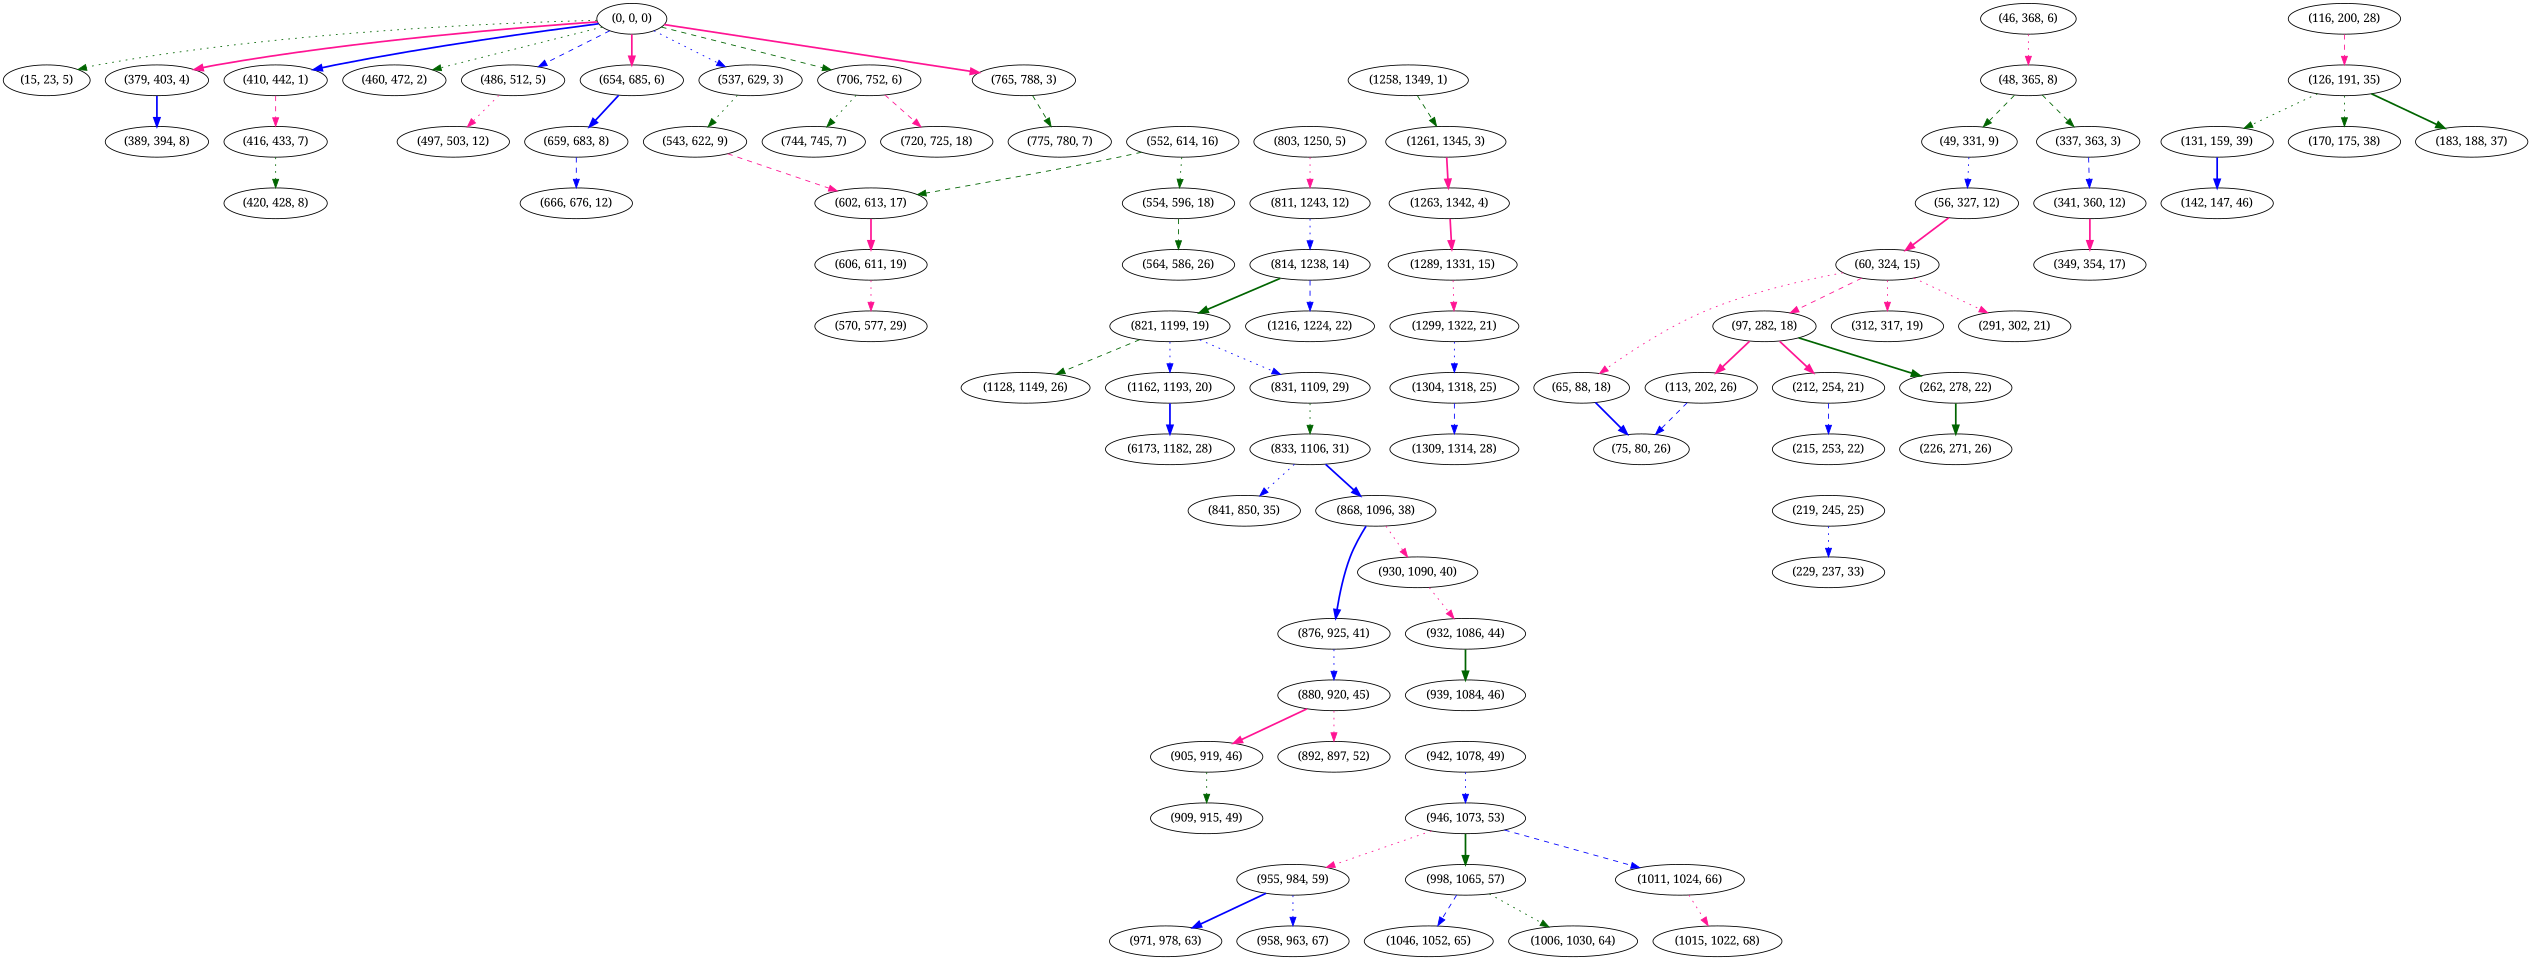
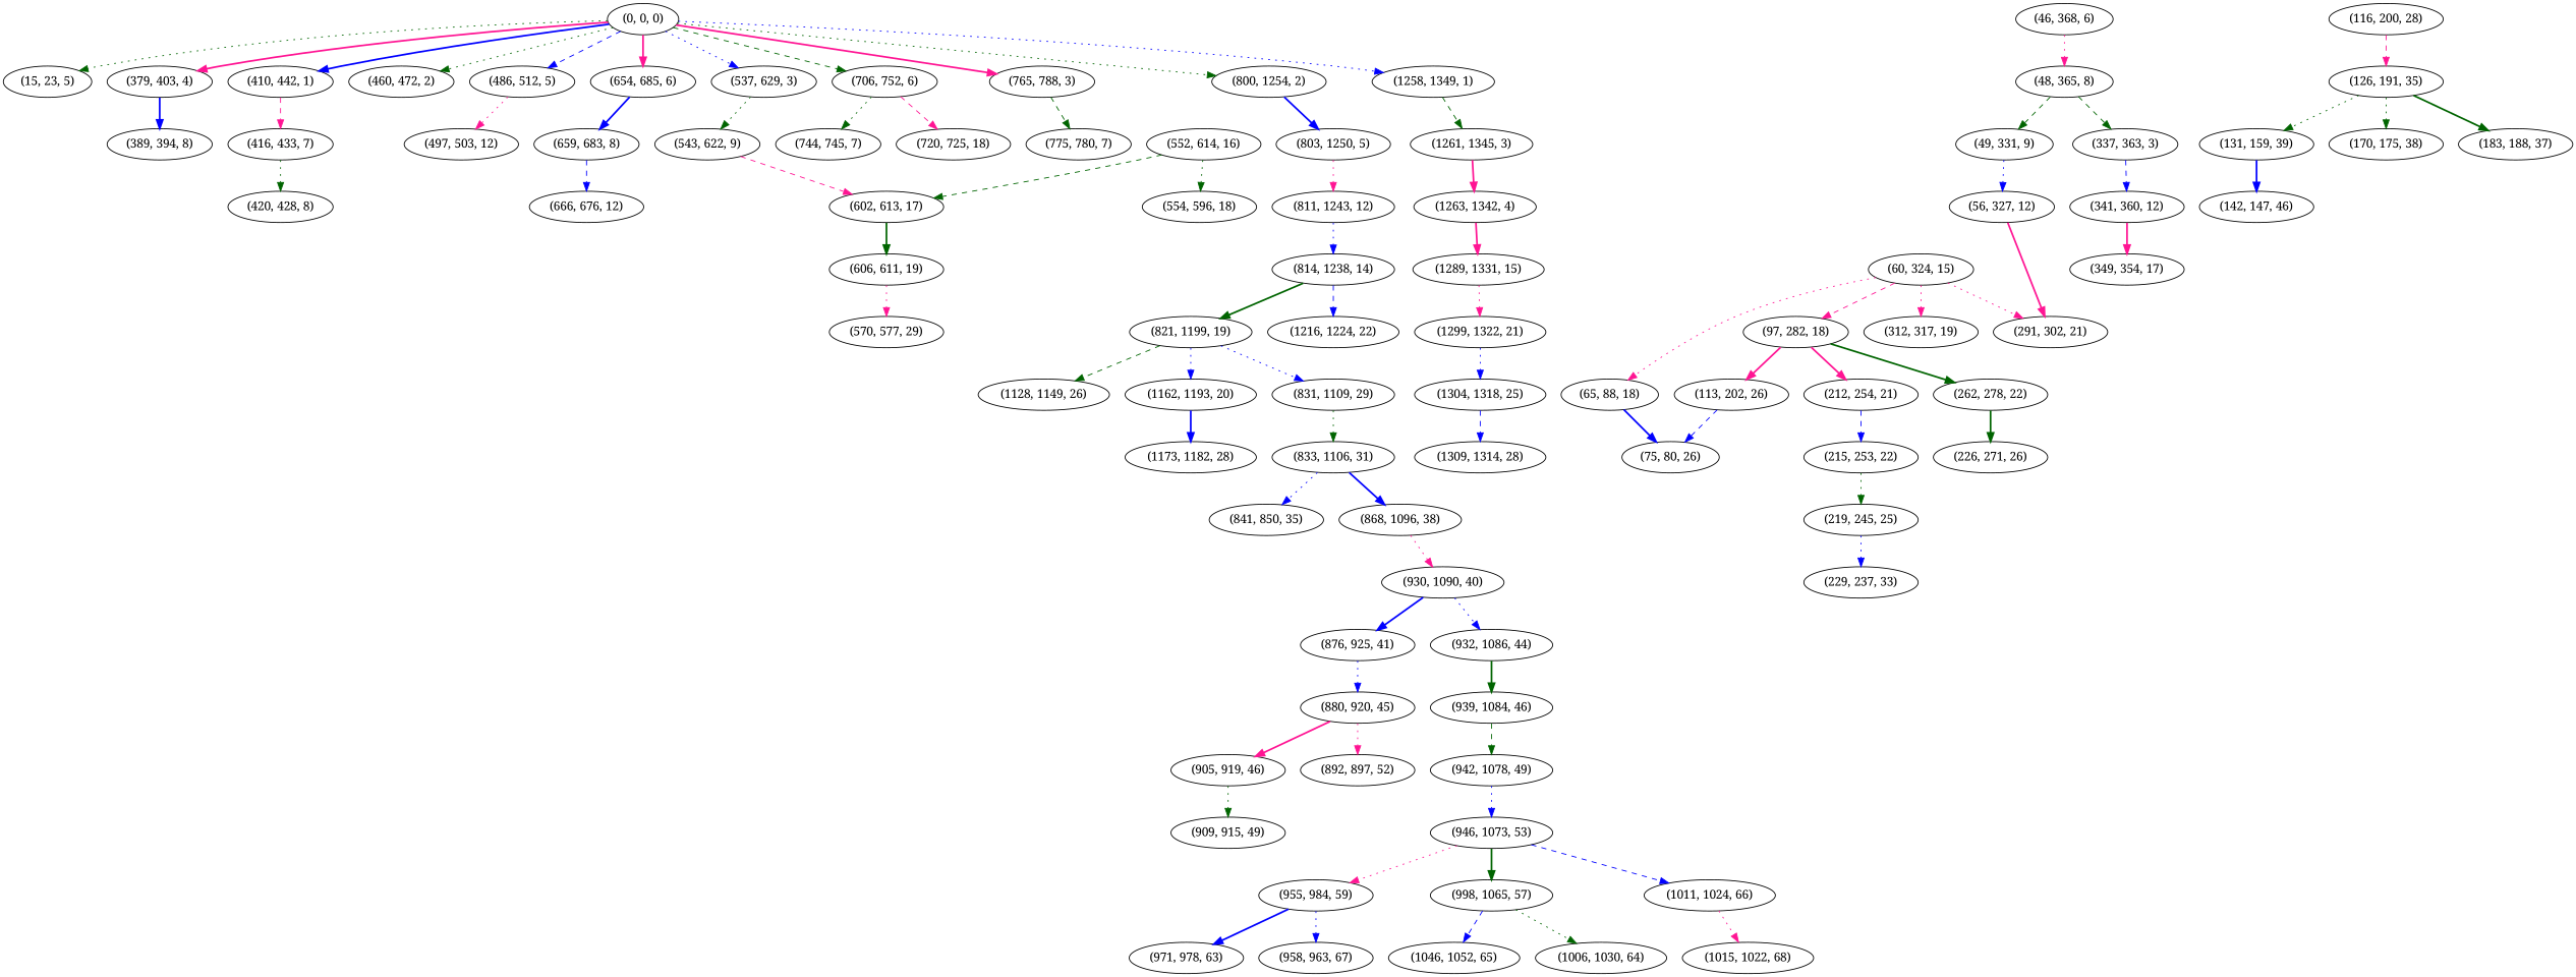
  digraph {
    fontname="Noto Serif"
    node [fontname="Noto Serif"]
    edge [color=blue fontname="Noto Serif" style=dotted]
    "(0, 0, 0)"
    "(15, 23, 5)"
    "(379, 403, 4)"
    "(410, 442, 1)"
    "(460, 472, 2)"
    "(486, 512, 5)"
    "(537, 629, 3)"
    "(654, 685, 6)"
    "(706, 752, 6)"
    "(765, 788, 3)"
+   "(800, 1254, 2)"
    "(1258, 1349, 1)"
    "(46, 368, 6)"
    "(48, 365, 8)"
    "(389, 394, 8)"
    "(416, 433, 7)"
    "(497, 503, 12)"
    "(543, 622, 9)"
    "(659, 683, 8)"
    "(720, 725, 18)"
    n21 [label="(744, 745, 7)"]
    "(775, 780, 7)"
    "(803, 1250, 5)"
    "(1261, 1345, 3)"
    "(49, 331, 9)"
    n26 [label="(337, 363, 3)"]
    "(56, 327, 12)"
    "(341, 360, 12)"
    "(60, 324, 15)"
    "(65, 88, 18)"
    n31 [label="(97, 282, 18)"]
    "(291, 302, 21)"
    "(312, 317, 19)"
    "(75, 80, 26)"
    "(113, 202, 26)"
    "(212, 254, 21)"
    "(262, 278, 22)"
    "(215, 253, 22)"
    n39 [label="(226, 271, 26)"]
    "(116, 200, 28)"
    "(126, 191, 35)"
    "(131, 159, 39)"
    "(170, 175, 38)"
    "(183, 188, 37)"
    "(142, 147, 46)"
    "(219, 245, 25)"
    "(229, 237, 33)"
    "(349, 354, 17)"
    "(420, 428, 8)"
    "(602, 613, 17)"
    "(552, 614, 16)"
    "(554, 596, 18)"
-   "(564, 586, 26)"
    "(606, 611, 19)"
    "(570, 577, 29)"
    "(666, 676, 12)"
    "(811, 1243, 12)"
    "(814, 1238, 14)"
    "(821, 1199, 19)"
    "(1216, 1224, 22)"
    "(831, 1109, 29)"
    "(1128, 1149, 26)"
    "(1162, 1193, 20)"
    "(833, 1106, 31)"
-   "(1173, 1182, 28)" [label="(6173, 1182, 28)"]
+   "(1173, 1182, 28)"
    "(841, 850, 35)"
    "(868, 1096, 38)"
    "(876, 925, 41)"
    "(930, 1090, 40)"
    "(880, 920, 45)"
    n71 [label="(932, 1086, 44)"]
    "(892, 897, 52)"
    "(905, 919, 46)"
    "(909, 915, 49)"
    "(939, 1084, 46)"
    "(942, 1078, 49)"
    "(946, 1073, 53)"
    "(955, 984, 59)"
    "(998, 1065, 57)"
    "(1011, 1024, 66)"
    n81 [label="(958, 963, 67)"]
    "(971, 978, 63)"
    "(1006, 1030, 64)"
    "(1046, 1052, 65)"
    "(1015, 1022, 68)"
    "(1263, 1342, 4)"
    "(1289, 1331, 15)"
    "(1299, 1322, 21)"
    "(1304, 1318, 25)"
    "(1309, 1314, 28)"
    "(0, 0, 0)" -> "(15, 23, 5)" [color=darkgreen]
    "(0, 0, 0)" -> "(379, 403, 4)" [color=deeppink style=bold]
    "(0, 0, 0)" -> "(410, 442, 1)" [style=bold]
    "(0, 0, 0)" -> "(460, 472, 2)" [color=darkgreen]
    "(0, 0, 0)" -> "(486, 512, 5)" [style=dashed]
    "(0, 0, 0)" -> "(537, 629, 3)"
    "(0, 0, 0)" -> "(654, 685, 6)" [color=deeppink style=bold]
    "(0, 0, 0)" -> "(706, 752, 6)" [color=darkgreen style=dashed]
    "(0, 0, 0)" -> "(765, 788, 3)" [color=deeppink style=bold]
+   "(0, 0, 0)" -> "(800, 1254, 2)" [color=darkgreen]
+   "(0, 0, 0)" -> "(1258, 1349, 1)"
    "(379, 403, 4)" -> "(389, 394, 8)" [style=bold]
    "(410, 442, 1)" -> "(416, 433, 7)" [color=deeppink style=dashed]
    "(486, 512, 5)" -> "(497, 503, 12)" [color=deeppink]
    "(537, 629, 3)" -> "(543, 622, 9)" [color=darkgreen]
    "(654, 685, 6)" -> "(659, 683, 8)" [style=bold]
    "(706, 752, 6)" -> "(720, 725, 18)" [color=deeppink style=dashed]
    "(706, 752, 6)" -> n21 [color=darkgreen]
    "(765, 788, 3)" -> "(775, 780, 7)" [color=darkgreen style=dashed]
+   "(800, 1254, 2)" -> "(803, 1250, 5)" [style=bold]
    "(1258, 1349, 1)" -> "(1261, 1345, 3)" [color=darkgreen style=dashed]
    "(46, 368, 6)" -> "(48, 365, 8)" [color=deeppink]
    "(48, 365, 8)" -> "(49, 331, 9)" [color=darkgreen style=dashed]
    "(48, 365, 8)" -> n26 [color=darkgreen style=dashed]
    "(416, 433, 7)" -> "(420, 428, 8)" [color=darkgreen]
    "(543, 622, 9)" -> "(602, 613, 17)" [color=deeppink style=dashed]
    "(659, 683, 8)" -> "(666, 676, 12)" [style=dashed]
    "(803, 1250, 5)" -> "(811, 1243, 12)" [color=deeppink]
    "(1261, 1345, 3)" -> "(1263, 1342, 4)" [color=deeppink style=bold]
    "(49, 331, 9)" -> "(56, 327, 12)"
    n26 -> "(341, 360, 12)" [style=dashed]
-   "(56, 327, 12)" -> "(60, 324, 15)" [color=deeppink style=bold]
+   "(56, 327, 12)" -> "(291, 302, 21)" [color=deeppink style=bold]
    "(341, 360, 12)" -> "(349, 354, 17)" [color=deeppink style=bold]
    "(60, 324, 15)" -> "(65, 88, 18)" [color=deeppink]
    "(60, 324, 15)" -> n31 [color=deeppink style=dashed]
    "(60, 324, 15)" -> "(291, 302, 21)" [color=deeppink]
    "(60, 324, 15)" -> "(312, 317, 19)" [color=deeppink]
    "(65, 88, 18)" -> "(75, 80, 26)" [style=bold]
    n31 -> "(113, 202, 26)" [color=deeppink style=bold]
    n31 -> "(212, 254, 21)" [color=deeppink style=bold]
    n31 -> "(262, 278, 22)" [color=darkgreen style=bold]
    "(113, 202, 26)" -> "(75, 80, 26)" [style=dashed]
    "(212, 254, 21)" -> "(215, 253, 22)" [style=dashed]
    "(262, 278, 22)" -> n39 [color=darkgreen style=bold]
+   "(215, 253, 22)" -> "(219, 245, 25)" [color=darkgreen]
    "(116, 200, 28)" -> "(126, 191, 35)" [color=deeppink style=dashed]
    "(126, 191, 35)" -> "(131, 159, 39)" [color=darkgreen]
    "(126, 191, 35)" -> "(170, 175, 38)" [color=darkgreen]
    "(126, 191, 35)" -> "(183, 188, 37)" [color=darkgreen style=bold]
    "(131, 159, 39)" -> "(142, 147, 46)" [style=bold]
    "(219, 245, 25)" -> "(229, 237, 33)"
-   "(602, 613, 17)" -> "(606, 611, 19)" [color=deeppink style=bold]
+   "(602, 613, 17)" -> "(606, 611, 19)" [color=darkgreen style=bold]
    "(552, 614, 16)" -> "(602, 613, 17)" [color=darkgreen style=dashed]
    "(552, 614, 16)" -> "(554, 596, 18)" [color=darkgreen]
-   "(554, 596, 18)" -> "(564, 586, 26)" [color=darkgreen style=dashed]
    "(606, 611, 19)" -> "(570, 577, 29)" [color=deeppink]
    "(811, 1243, 12)" -> "(814, 1238, 14)"
    "(814, 1238, 14)" -> "(821, 1199, 19)" [color=darkgreen style=bold]
    "(814, 1238, 14)" -> "(1216, 1224, 22)" [style=dashed]
    "(821, 1199, 19)" -> "(831, 1109, 29)"
    "(821, 1199, 19)" -> "(1128, 1149, 26)" [color=darkgreen style=dashed]
    "(821, 1199, 19)" -> "(1162, 1193, 20)"
    "(831, 1109, 29)" -> "(833, 1106, 31)" [color=darkgreen]
    "(1162, 1193, 20)" -> "(1173, 1182, 28)" [style=bold]
    "(833, 1106, 31)" -> "(841, 850, 35)"
    "(833, 1106, 31)" -> "(868, 1096, 38)" [style=bold]
-   "(868, 1096, 38)" -> "(876, 925, 41)" [style=bold]
+   "(930, 1090, 40)" -> "(876, 925, 41)" [style=bold]
    "(868, 1096, 38)" -> "(930, 1090, 40)" [color=deeppink]
    "(876, 925, 41)" -> "(880, 920, 45)"
-   "(930, 1090, 40)" -> n71 [color=deeppink]
+   "(930, 1090, 40)" -> n71
    "(880, 920, 45)" -> "(892, 897, 52)" [color=deeppink]
    "(880, 920, 45)" -> "(905, 919, 46)" [color=deeppink style=bold]
    n71 -> "(939, 1084, 46)" [color=darkgreen style=bold]
    "(905, 919, 46)" -> "(909, 915, 49)" [color=darkgreen]
+   "(939, 1084, 46)" -> "(942, 1078, 49)" [color=darkgreen style=dashed]
    "(942, 1078, 49)" -> "(946, 1073, 53)"
    "(946, 1073, 53)" -> "(955, 984, 59)" [color=deeppink]
    "(946, 1073, 53)" -> "(998, 1065, 57)" [color=darkgreen style=bold]
    "(946, 1073, 53)" -> "(1011, 1024, 66)" [style=dashed]
    "(955, 984, 59)" -> n81
    "(955, 984, 59)" -> "(971, 978, 63)" [style=bold]
    "(998, 1065, 57)" -> "(1006, 1030, 64)" [color=darkgreen]
    "(998, 1065, 57)" -> "(1046, 1052, 65)" [style=dashed]
    "(1011, 1024, 66)" -> "(1015, 1022, 68)" [color=deeppink]
    "(1263, 1342, 4)" -> "(1289, 1331, 15)" [color=deeppink style=bold]
    "(1289, 1331, 15)" -> "(1299, 1322, 21)" [color=deeppink]
    "(1299, 1322, 21)" -> "(1304, 1318, 25)"
    "(1304, 1318, 25)" -> "(1309, 1314, 28)" [style=dashed]
  }
